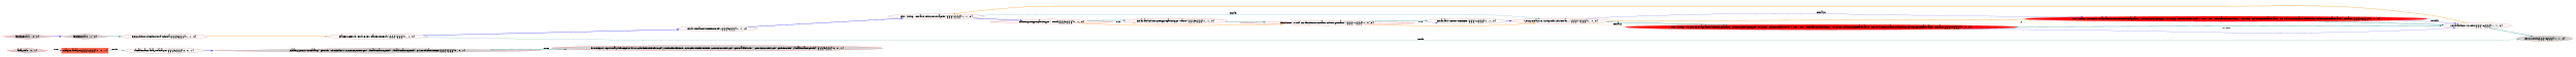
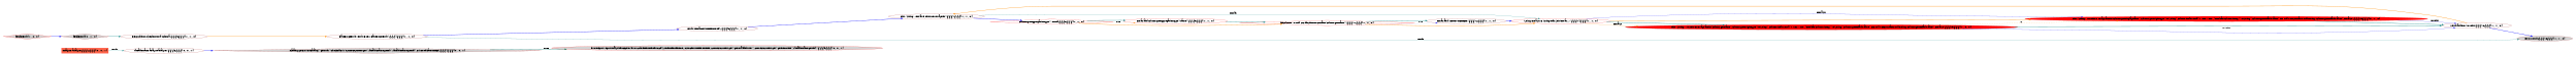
  digraph {
    rankdir=LR
    node [color=brown fillcolor=white shape=ellipse style=filled]
    edge [color=teal style=bold]
    n1 [color=red fillcolor=lightgray label="ErrorReport.reportAnalysisException(ErrorCode.ERR_TABLEACCESS_DENIED_ERROR,\"CANCEL ALTER TABLE\",ConnectContext.get().getQualifiedUser(),ConnectContext.get().getRemoteIP(),dbTableName.getTbl())@@@5@@@['0', '0', '1']"]
    n2 [label="Preconditions.checkNotNull(schema)@@@3@@@['1', '1', '0']"]
    n3 [label="BaseProcResult result = new BaseProcResult()@@@4@@@['1', '1', '0']"]
    n4 [label="result.setNames(TITLE_NAMES)@@@5@@@['1', '1', '0']"]
    n5 [fillcolor=lightgray label="return result@@@18@@@['1', '1', '0']"]
    n6 [color=red fillcolor=tomato label="Analyzer analyzer@@@2@@@['0', '0', '1']" shape=box]
    n7 [label="dbTableName.analyze(analyzer)@@@3@@@['0', '0', '1']"]
    n8 [fillcolor=lightgray label="!Catalog.getCurrentCatalog().getAuth().checkTblPriv(ConnectContext.get(),dbTableName.getDb(),dbTableName.getTbl(),PrivPredicate.ALTER)@@@4@@@['0', '0', '1']" shape=diamond]
    n9 [label="extras.add(\"BLOOM_FILTER\")@@@12@@@['1', '1', '0']"]
    n10 [color=red label="String extraStr = StringUtils.join(extras,\",\")@@@14@@@['1', '1', '0']"]
    n11 [color=red fillcolor=red label="List<String> rowList = Arrays.asList(column.getDisplayName(),column.getOriginType().toString(),column.isAllowNull()? \"Yes\": \"No\",((Boolean)column.isKey()).toString(),column.getDefaultValue() == null? FeConstants.null_string: column.getDefaultValue(),extraStr)@@@15@@@['0', '1', '0']"]
    n12 [fillcolor=red label="List<String> rowList = Arrays.asList(column.getName(),column.getOriginType().toString(),column.isAllowNull()? \"Yes\": \"No\",((Boolean)column.isKey()).toString(),column.getDefaultValue() == null? FeConstants.null_string: column.getDefaultValue(),extraStr)@@@15@@@['1', '0', '0']"]
    n13 [fillcolor=lightgray label="fetchResult['0', '1', '0']" shape=diamond]
    n14 [label="result.addRow(rowList)@@@16@@@['1', '1', '0']"]
    n15 [label="List<String> extras = Lists.newArrayList()@@@7@@@['1', '1', '0']"]
    n16 [color=red label="column.getAggregationType() != null@@@8@@@['1', '1', '0']" shape=diamond]
    n17 [color=red label="extras.add(column.getAggregationType().name())@@@9@@@['1', '1', '0']"]
    n18 [color=red label="bfColumns != null && bfColumns.contains(column.getName())@@@11@@@['1', '1', '0']" shape=diamond]
-   n19 [color=red fillcolor=lightgray label="analyze['0', '0', '1']" shape=diamond]
    n20 [color=red fillcolor=lightgray label="fetchResult['1', '0', '0']" shape=diamond]
    n2 -> n3 [color=darkorange]
    n3 -> n4 [color=blue]
    n3 -> n5 [label=result style=solid]
    n4 -> n15 [color=blue]
    n6 -> n7 [label=result style=solid]
    n7 -> n8 [color=blue]
    n8 -> n1 [color=darkorange label=true style=dotted]
    n8 -> n1
    n9 -> n10 [color=blue]
    n10 -> n11 [color=blue label=extraStr style=solid]
    n10 -> n11 [color=darkorange]
    n10 -> n12
    n10 -> n12 [color=darkorange label=extraStr style=solid]
    n11 -> n14 [color=blue label=rowList style=solid]
    n11 -> n14
    n12 -> n11 [color=darkorange label=0 style=dashed]
    n12 -> n14
    n12 -> n14 [color=blue label=rowList style=solid]
    n13 -> n2
-   n14 -> n5
+   n14 -> n5 [color=blue]
    n14 -> n15 [color=darkorange]
    n15 -> n10 [label=extras style=solid]
    n15 -> n16 [color=blue]
    n16 -> n17
    n16 -> n17 [color=darkorange label=true style=dotted]
    n16 -> n18 [color=darkorange]
    n17 -> n18
    n18 -> n9
    n18 -> n9 [color=blue label=true style=dotted]
    n18 -> n10 [color=darkorange]
-   n19 -> n6 [color=blue label=true style=dotted]
    n20 -> n13 [color=blue]
  }
